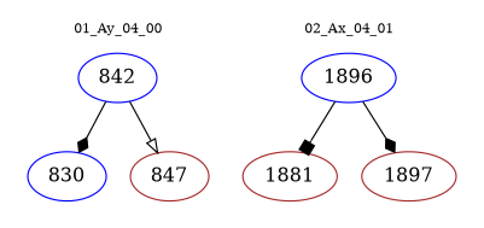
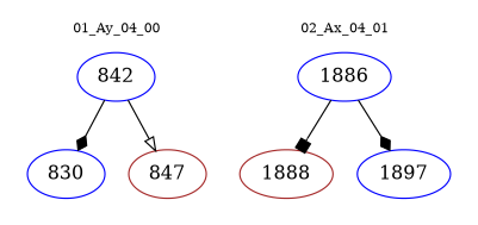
  digraph {
    node [color=blue]
    edge [arrowhead=diamond color=black]
    n1 [label=842]
    n2 [label=830]
    n3 [color=brown label=847]
-   n4 [label=1896]
-   n5 [color=brown label=1881]
-   n6 [color=brown label=1897]
+   n4 [label=1886]
+   n5 [color=brown label=1888]
+   n6 [label=1897]
    subgraph cluster_1 {
      color=white
      fontsize=10
      label="01_Ay_04_00"
      n1
      n2
      n3
    }
    subgraph cluster_2 {
      color=white
      fontsize=10
      label="02_Ax_04_01"
      n4
      n5
      n6
    }
    n1 -> n2
    n1 -> n3 [arrowhead=onormal]
    n4 -> n5 [arrowhead=box]
    n4 -> n6
  }
